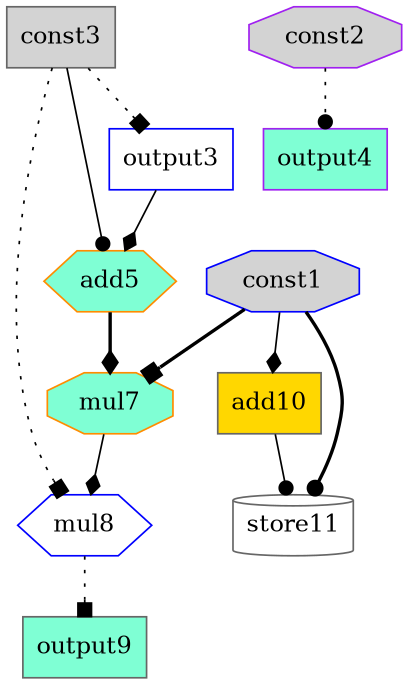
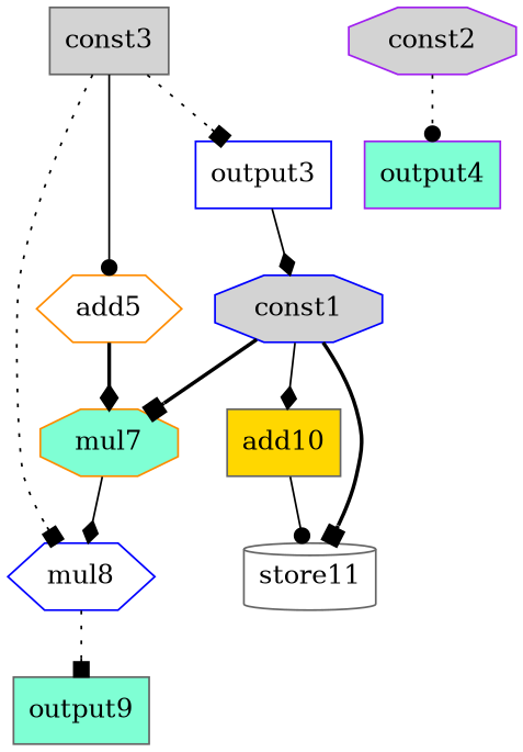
  digraph {
    node [color=gray40 fillcolor=white opcode=const shape=box style=filled]
    edge [arrowhead=box operand=0 style=solid]
    n1 [fillcolor=lightgrey label=const3]
    n2 [color=blue label=output3 opcode=load]
-   add5 [color=darkorange fillcolor=aquamarine opcode=add shape=hexagon]
+   add5 [color=darkorange opcode=add shape=hexagon]
    mul8 [color=blue opcode=mul shape=hexagon]
    mul7 [color=darkorange fillcolor=aquamarine opcode=mul shape=octagon]
    output9 [fillcolor=aquamarine opcode=output]
    const1 [color=blue fillcolor=lightgrey shape=octagon]
    add10 [fillcolor=gold opcode=add]
    store11 [opcode=store shape=cylinder]
    const2 [color=purple fillcolor=lightgrey shape=octagon]
    output4 [color=purple fillcolor=aquamarine opcode=output]
    n1 -> n2 [style=dotted]
    n1 -> add5 [arrowhead=dot]
    n1 -> mul8 [operand=1 style=dotted]
-   n2 -> add5 [arrowhead=diamond operand=1]
+   n2 -> const1 [arrowhead=diamond operand=1]
    add5 -> mul7 [arrowhead=diamond operand=1 style=bold]
    mul8 -> output9 [style=dotted]
    mul7 -> mul8 [arrowhead=diamond]
    const1 -> mul7 [style=bold]
    const1 -> add10 [arrowhead=diamond]
-   const1 -> store11 [arrowhead=dot style=bold]
+   const1 -> store11 [style=bold]
    add10 -> store11 [arrowhead=dot operand=1]
    const2 -> output4 [arrowhead=dot style=dotted]
  }
